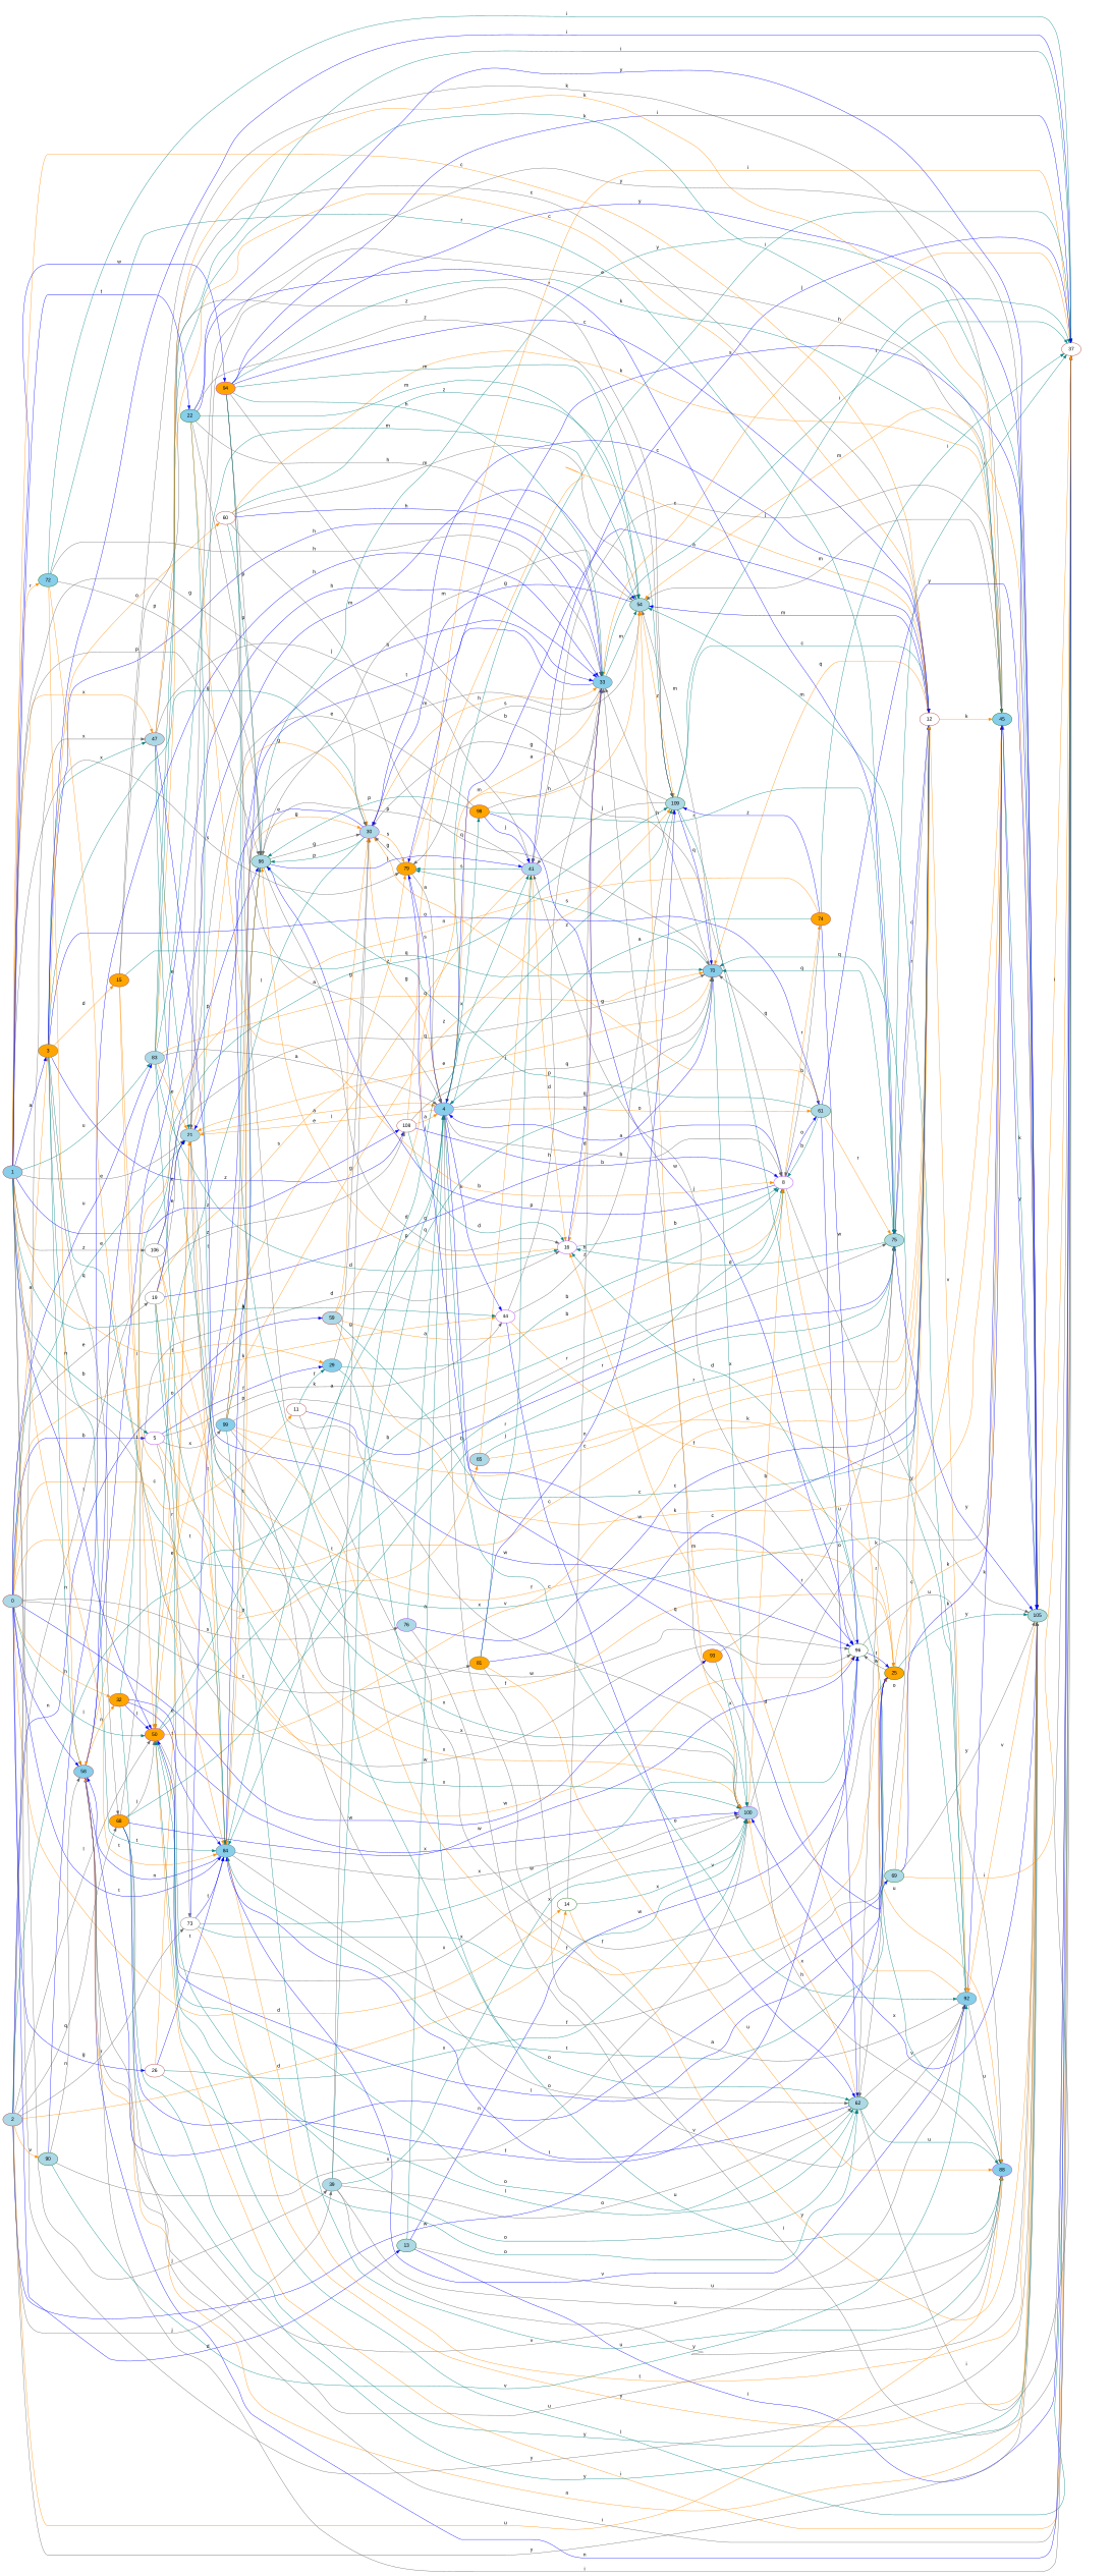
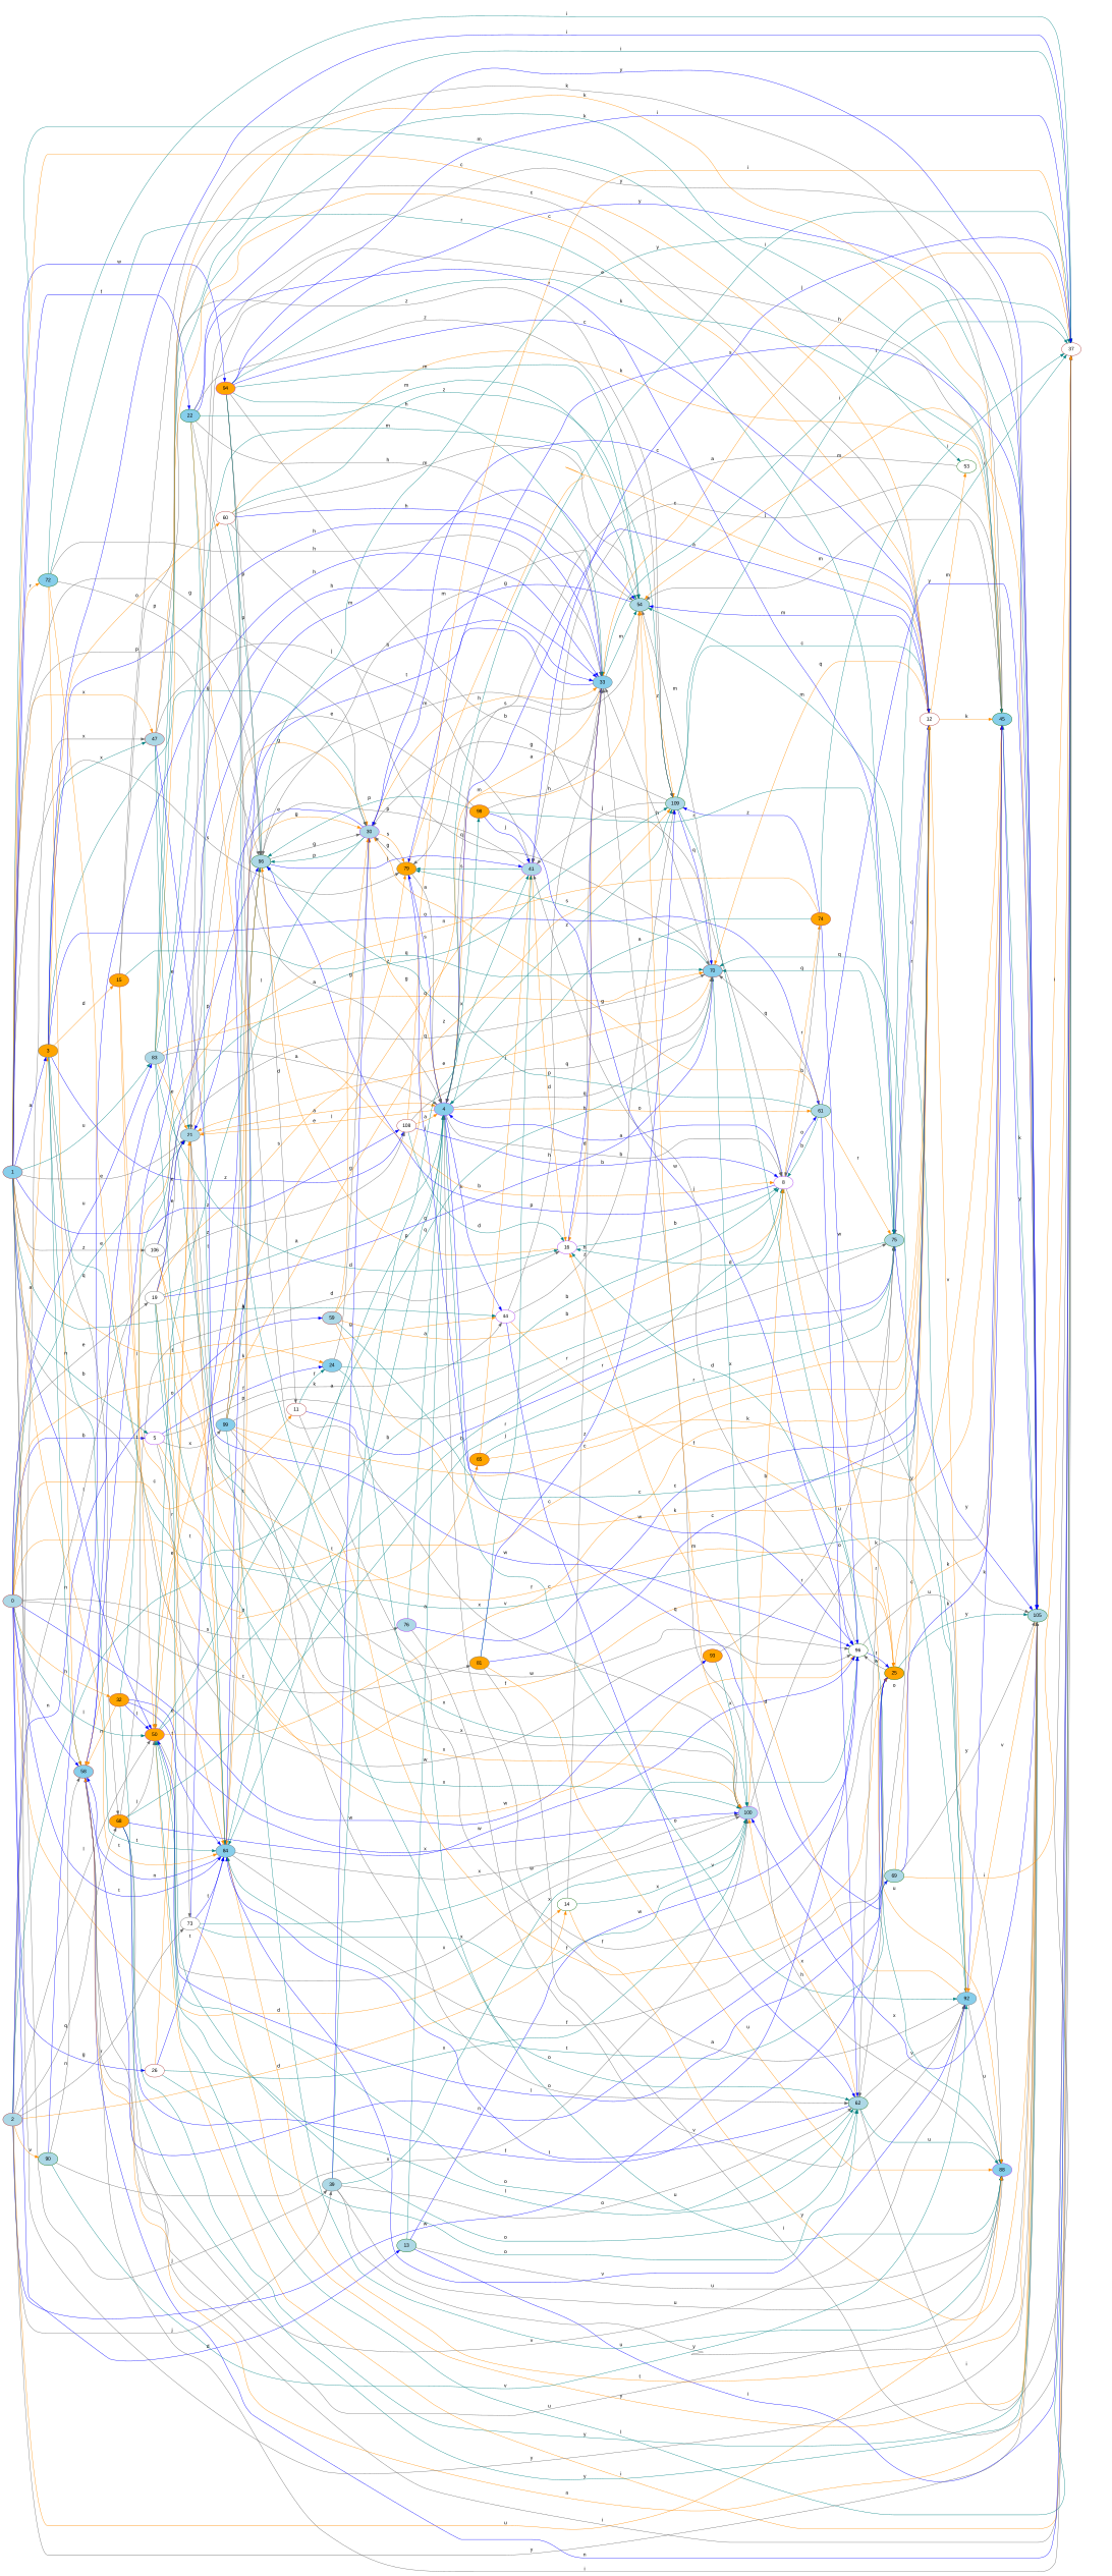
  strict digraph {
    fontname="Liberation Sans"
    rankdir=LR
    node [color=brown fillcolor=lightblue fontname="Liberation Sans" style=filled]
    edge [color=gray40 fontname="Liberation Sans"]
    3 [color=gray40 fillcolor=orange]
    0
    5 [color=purple fillcolor=white]
    11 [fillcolor=white]
    13 [color=darkgreen]
    14 [color=darkgreen fillcolor=white]
    19 [color=gray40 fillcolor=white]
    21 [color=gray40]
    26 [fillcolor=white]
    32 [fillcolor=orange]
    44 [color=purple fillcolor=white]
    50 [color=purple fillcolor=orange]
    58 [fillcolor=skyblue]
-   65
+   65 [fillcolor=orange]
    76 [color=purple]
    81 [color=gray40 fillcolor=orange]
    84 [color=gray40 fillcolor=skyblue]
    n18 [color=gray40 label=83]
    93 [fillcolor=orange]
    30 [color=purple]
    n21 [label=47]
    108 [fillcolor=white]
    68 [fillcolor=orange]
    15 [fillcolor=orange]
    33 [color=gray40 fillcolor=skyblue]
    37 [fillcolor=white]
    60 [fillcolor=white]
    61 [color=darkgreen]
    92 [color=gray40 fillcolor=skyblue]
    12 [fillcolor=white]
-   24 [color=gray40 fillcolor=skyblue label=29]
+   24 [color=gray40 fillcolor=skyblue]
    73 [color=gray40 fillcolor=white]
    99 [color=gray40 fillcolor=skyblue]
    25 [color=darkgreen fillcolor=orange]
    75 [color=darkgreen]
    96 [color=darkgreen fillcolor=white]
    88 [color=purple fillcolor=skyblue]
    4 [color=purple fillcolor=skyblue]
    105 [color=darkgreen]
    100 [color=purple]
    66 [color=darkgreen]
    79 [color=gray40 fillcolor=orange]
    70 [fillcolor=skyblue]
    62 [color=darkgreen]
    109 [color=darkgreen]
    8 [color=purple fillcolor=white]
    54 [color=darkgreen]
    45 [color=darkgreen fillcolor=skyblue]
    41 [color=purple]
    16 [color=purple fillcolor=white]
    1 [fillcolor=skyblue]
    22 [color=darkgreen fillcolor=skyblue]
    39 [color=gray40]
+   53 [color=darkgreen fillcolor=white]
    72 [color=darkgreen fillcolor=skyblue]
    94 [color=purple fillcolor=orange]
    106 [color=gray40 fillcolor=white]
    2
    59
    90 [color=darkgreen]
    74 [fillcolor=orange]
    69 [color=darkgreen]
    98 [fillcolor=orange]
    3 -> 58 [color=teal label=n]
    3 -> 84 [color=teal label=t]
    3 -> 30 [color=teal label=g]
    3 -> n21 [color=teal label=x]
    3 -> 108 [color=blue label=z]
    3 -> 68 [label=q]
    3 -> 15 [color=darkorange label=d]
    3 -> 33 [color=blue label=h]
    3 -> 37 [color=blue label=i]
    3 -> 60 [color=darkorange label=o]
    3 -> 61 [color=blue label=o]
    3 -> 92 [color=teal label=v]
    0 -> 3 [color=darkorange label=a]
    0 -> 5 [color=blue label=b]
    0 -> 11 [color=darkorange label=c]
    0 -> 13 [color=blue label=d]
    0 -> 14 [color=darkorange label=d]
    0 -> 19 [label=e]
    0 -> 21 [color=teal label=e]
    0 -> 26 [color=blue label=g]
    0 -> 32 [color=darkorange label=h]
    0 -> 44 [color=darkorange label=k]
    0 -> 50 [color=teal label=l]
    0 -> 58 [color=blue label=n]
    0 -> 65 [color=darkorange label=p]
    0 -> 76 [label=s]
    0 -> 81 [label=t]
    0 -> 84 [color=blue label=t]
    0 -> n18 [color=blue label=u]
    0 -> 93 [color=blue label=w]
    5 -> 44 [label=k]
    5 -> 12 [color=darkorange label=c]
    5 -> 24 [color=blue label=f]
    5 -> 73 [label=r]
    5 -> 99 [label=x]
    11 -> 24 [color=teal label=f]
    11 -> 25 [label=f]
    11 -> 75 [color=blue label=r]
    13 -> 37 [color=blue label=i]
    13 -> 96 [color=blue label=w]
    13 -> 88 [label=u]
    13 -> 4 [color=teal label=a]
    14 -> 33 [label=h]
    14 -> 105 [color=darkorange label=y]
    14 -> 100 [color=teal label=x]
    19 -> 21 [label=e]
    19 -> 84 [color=teal label=t]
    19 -> 96 [color=darkorange label=w]
+   19 -> 4 [color=teal label=a]
    19 -> 66 [color=blue label=p]
    19 -> 79 [color=darkorange label=s]
    19 -> 70 [color=blue label=q]
    19 -> 62 [color=teal label=o]
    21 -> 84 [color=darkorange label=t]
    21 -> 30 [color=darkorange label=g]
    21 -> 96 [label=w]
    21 -> 4 [color=darkorange label=a]
    21 -> 105 [label=y]
    21 -> 100 [label=x]
    26 -> 21 [color=darkorange label=e]
    26 -> 84 [color=blue label=t]
    26 -> 100 [color=teal label=x]
    26 -> 62 [color=teal label=o]
    32 -> 50 [color=blue label=l]
-   58 -> 32 [color=darkorange label=n]
+   32 -> 58 [color=darkorange label=n]
    32 -> 84 [color=blue label=t]
    32 -> 105 [color=teal label=y]
    32 -> 100 [color=blue label=x]
    32 -> 109 [color=teal label=z]
    44 -> 33 [label=h]
    44 -> 25 [color=darkorange label=f]
    44 -> 62 [color=blue label=o]
    44 -> 109 [label=z]
    50 -> 21 [color=darkorange label=e]
    50 -> 37 [color=darkorange label=i]
    50 -> 12 [color=darkorange label=c]
    50 -> 100 [label=x]
    50 -> 70 [color=teal label=q]
    50 -> 62 [color=teal label=o]
    50 -> 8 [color=teal label=b]
    58 -> 33 [color=blue label=h]
    58 -> 37 [label=i]
    58 -> 92 [label=v]
    58 -> 88 [label=u]
    58 -> 54 [color=blue label=m]
    65 -> 75 [color=teal label=r]
    65 -> 45 [color=darkorange label=k]
    65 -> 41 [color=darkorange label=j]
    76 -> 92 [label=v]
    76 -> 12 [color=blue label=c]
    76 -> 4 [color=teal label=a]
    81 -> 37 [label=i]
    81 -> 12 [color=blue label=c]
    81 -> 88 [color=darkorange label=u]
-   81 -> 109 [color=blue label=n]
+   81 -> 109 [color=blue label=z]
    81 -> 41 [color=teal label=j]
    84 -> 58 [color=blue label=n]
    84 -> 92 [color=blue label=v]
    84 -> 25 [label=f]
    84 -> 4 [color=teal label=a]
    84 -> 100 [label=x]
    84 -> 66 [label=p]
    n18 -> 21 [color=darkorange label=e]
    n18 -> 37 [color=teal label=i]
    n18 -> 12 [color=darkorange label=c]
    n18 -> 4 [label=a]
    n18 -> 100 [color=teal label=x]
    n18 -> 70 [color=darkorange label=q]
    n18 -> 54 [color=teal label=m]
    n18 -> 45 [color=teal label=k]
    n18 -> 16 [color=teal label=d]
    93 -> 75 [label=r]
    93 -> 100 [color=teal label=x]
    30 -> 21 [color=blue label=e]
    30 -> 50 [color=teal label=l]
    30 -> 33 [color=darkorange label=h]
    30 -> 12 [color=blue label=c]
    30 -> 66 [color=teal label=p]
    30 -> 79 [color=darkorange label=s]
    n21 -> 21 [color=teal label=e]
    n21 -> 96 [color=blue label=w]
    n21 -> 100 [color=teal label=x]
    n21 -> 109 [label=z]
    n21 -> 45 [color=darkorange label=k]
    n21 -> 41 [label=j]
    108 -> 37 [color=darkorange label=i]
    108 -> 4 [color=darkorange label=a]
    108 -> 70 [label=q]
    108 -> 8 [color=blue label=b]
    108 -> 16 [color=teal label=d]
    68 -> 50 [label=l]
    68 -> 37 [label=i]
    68 -> 25 [color=blue label=f]
    68 -> 75 [color=teal label=r]
    68 -> 96 [color=blue label=w]
    68 -> 105 [color=teal label=y]
    68 -> 16 [label=d]
    15 -> 50 [color=darkorange label=l]
    15 -> 12 [label=c]
    15 -> 25 [color=darkorange label=f]
    15 -> 70 [color=teal label=q]
    15 -> 45 [label=k]
    33 -> 84 [color=blue label=t]
    33 -> 37 [color=teal label=i]
    33 -> 4 [color=darkorange label=a]
    33 -> 79 [label=s]
    33 -> 54 [color=teal label=m]
    33 -> 16 [color=darkorange label=d]
    37 -> 50 [color=teal label=l]
    37 -> 58 [color=blue label=n]
    37 -> 33 [color=darkorange label=h]
    37 -> 41 [color=blue label=j]
    60 -> 33 [color=blue label=h]
    60 -> 66 [color=teal label=p]
    60 -> 70 [label=q]
    60 -> 109 [color=teal label=z]
    60 -> 54 [label=m]
    60 -> 45 [color=darkorange label=k]
    61 -> 30 [color=darkorange label=g]
    61 -> 75 [color=darkorange label=r]
    61 -> 105 [color=blue label=y]
    61 -> 66 [color=teal label=p]
    61 -> 70 [label=q]
    61 -> 62 [color=blue label=o]
    61 -> 8 [color=teal label=b]
    92 -> 88 [label=u]
    92 -> 4 [label=a]
    92 -> 70 [color=teal label=q]
    92 -> 54 [color=teal label=m]
    92 -> 45 [color=blue label=k]
    92 -> 16 [color=darkorange label=d]
    12 -> 92 [color=darkorange label=v]
    12 -> 75 [label=r]
    12 -> 4 [color=blue label=a]
    12 -> 70 [color=darkorange label=q]
    12 -> 62 [label=o]
    12 -> 54 [color=blue label=m]
    12 -> 45 [color=darkorange label=k]
+   12 -> 53 [color=darkorange label=m]
    24 -> 30 [label=g]
    24 -> 88 [color=teal label=u]
    24 -> 8 [color=teal label=b]
    73 -> 84 [color=blue label=t]
    73 -> 33 [color=blue label=h]
    73 -> 96 [color=teal label=w]
    73 -> 105 [color=darkorange label=y]
    73 -> 100 [color=teal label=x]
    99 -> 30 [color=darkorange label=g]
    99 -> 12 [color=darkorange label=c]
    99 -> 25 [color=darkorange label=f]
    99 -> 75 [label=r]
    99 -> 88 [color=teal label=u]
    99 -> 66 [color=teal label=p]
    99 -> 62 [label=o]
    99 -> 109 [color=darkorange label=z]
    99 -> 54 [label=m]
    25 -> 50 [color=blue label=l]
    25 -> 58 [color=blue label=n]
    25 -> 96 [label=w]
    25 -> 105 [color=teal label=y]
    25 -> 45 [color=darkorange label=k]
    75 -> 37 [color=teal label=i]
    75 -> 12 [color=blue label=c]
    75 -> 105 [color=blue label=y]
    75 -> 70 [color=teal label=q]
    75 -> 16 [color=teal label=d]
    96 -> 25 [color=blue label=f]
    96 -> 88 [label=u]
    96 -> 41 [label=j]
    96 -> 16 [color=teal label=d]
    88 -> 33 [label=h]
    4 -> 21 [color=darkorange label=e]
    4 -> 44 [color=blue label=k]
    4 -> 84 [color=teal label=t]
    4 -> 30 [color=darkorange label=g]
    4 -> 37 [color=teal label=i]
    4 -> 61 [color=darkorange label=o]
    4 -> 92 [color=teal label=v]
    4 -> 79 [color=blue label=s]
    4 -> 70 [label=q]
    4 -> 109 [color=teal label=z]
    4 -> 8 [label=b]
    4 -> 69 [color=blue label=q]
    4 -> 98 [color=teal label=x]
    105 -> 58 [color=darkorange label=n]
    105 -> 84 [color=darkorange label=t]
    105 -> 37 [color=darkorange label=i]
    105 -> 92 [color=darkorange label=v]
    105 -> 100 [color=blue label=x]
    105 -> 79 [color=blue label=s]
    105 -> 54 [color=darkorange label=m]
    105 -> 45 [color=teal label=k]
    100 -> 8 [color=darkorange label=b]
    100 -> 54 [color=darkorange label=m]
    100 -> 45 [label=k]
    66 -> 84 [color=darkorange label=t]
    66 -> 30 [label=g]
    66 -> 105 [color=teal label=y]
    66 -> 54 [label=m]
    66 -> 41 [color=blue label=j]
-   66 -> 16 [label=d]
+   66 -> 11 [label=d]
    79 -> 30 [label=g]
    79 -> 12 [color=darkorange label=c]
    79 -> 96 [color=blue label=w]
    79 -> 4 [label=a]
    70 -> 21 [color=darkorange label=e]
    70 -> 33 [label=h]
    70 -> 100 [color=teal label=x]
    70 -> 79 [color=teal label=s]
    70 -> 54 [label=m]
    62 -> 50 [color=teal label=l]
    62 -> 84 [color=blue label=t]
    62 -> 37 [label=i]
    62 -> 92 [label=v]
    62 -> 75 [label=r]
    62 -> 88 [color=teal label=u]
    62 -> 100 [color=darkorange label=x]
    109 -> 30 [label=g]
    109 -> 37 [color=teal label=i]
    109 -> 12 [color=teal label=c]
    109 -> 88 [color=teal label=u]
    109 -> 70 [color=blue label=q]
    109 -> 41 [label=j]
    8 -> 61 [color=blue label=o]
    8 -> 88 [color=darkorange label=u]
    8 -> 4 [color=blue label=a]
    8 -> 105 [label=y]
    8 -> 66 [color=blue label=p]
    8 -> 74 [color=darkorange label=r]
    54 -> 30 [color=blue label=g]
    54 -> 109 [color=darkorange label=z]
    45 -> 21 [label=e]
    45 -> 105 [color=blue label=y]
    45 -> 54 [label=m]
    45 -> 41 [label=j]
    41 -> 50 [color=darkorange label=l]
    41 -> 66 [label=p]
    41 -> 79 [color=teal label=s]
    41 -> 16 [color=darkorange label=d]
    16 -> 33 [color=blue label=h]
    16 -> 66 [color=darkorange label=p]
    16 -> 8 [color=teal label=b]
    1 -> 3 [color=blue label=a]
    1 -> 5 [color=teal label=b]
    1 -> 21 [label=e]
    1 -> 44 [color=teal label=k]
    1 -> 50 [color=blue label=l]
    1 -> 84 [color=darkorange label=t]
    1 -> n18 [color=teal label=u]
    1 -> 30 [label=g]
    1 -> n21 [color=darkorange label=x]
    1 -> 108 [color=blue label=z]
    1 -> 12 [color=darkorange label=c]
    1 -> 24 [color=darkorange label=f]
    1 -> 96 [label=w]
    1 -> 105 [label=y]
    1 -> 66 [label=p]
    1 -> 79 [label=s]
    1 -> 22 [color=blue label=f]
    1 -> 39 [label=j]
+   1 -> 53 [color=teal label=m]
    1 -> 72 [color=darkorange label=r]
    1 -> 94 [color=blue label=w]
    1 -> 106 [label=z]
    22 -> 84 [color=teal label=t]
    22 -> 33 [label=h]
    22 -> 75 [color=blue label=r]
    22 -> 4 [label=a]
    22 -> 105 [color=blue label=y]
    22 -> 109 [label=z]
    22 -> 8 [color=darkorange label=b]
    22 -> 54 [color=teal label=m]
-   39 -> 30 [label=g]
+   39 -> 30 [color=blue label=g]
    39 -> 88 [label=u]
    39 -> 105 [label=y]
    39 -> 100 [color=teal label=x]
    39 -> 62 [label=o]
    39 -> 41 [color=teal label=j]
+   53 -> 4 [label=a]
    72 -> 58 [color=darkorange label=n]
    72 -> 84 [color=darkorange label=t]
    72 -> 33 [label=h]
    72 -> 37 [color=teal label=i]
    72 -> 75 [color=teal label=r]
    72 -> 66 [label=p]
    94 -> 33 [color=teal label=h]
    94 -> 37 [color=blue label=i]
    94 -> 12 [color=blue label=c]
    94 -> 105 [color=blue label=y]
    94 -> 100 [label=x]
    94 -> 66 [label=p]
    94 -> 62 [color=teal label=o]
    94 -> 8 [label=b]
    94 -> 54 [color=teal label=m]
    94 -> 45 [color=teal label=k]
    106 -> 21 [color=blue label=e]
    106 -> 25 [color=darkorange label=f]
    106 -> 100 [color=darkorange label=x]
    106 -> 70 [label=q]
    2 -> 14 [color=darkorange label=d]
    2 -> 50 [label=l]
    2 -> n21 [label=x]
    2 -> 108 [label=z]
    2 -> 68 [label=q]
    2 -> 73 [label=r]
    2 -> 96 [color=blue label=w]
    2 -> 88 [color=darkorange label=u]
    2 -> 105 [label=y]
    2 -> 8 [color=teal label=b]
    2 -> 39 [label=j]
    2 -> 59 [color=blue label=o]
    2 -> 90 [color=darkorange label=v]
    59 -> 30 [color=darkorange label=g]
    59 -> 12 [color=teal label=c]
    59 -> 8 [color=darkorange label=b]
    59 -> 54 [color=darkorange label=m]
    59 -> 45 [color=darkorange label=k]
    90 -> 58 [label=n]
    90 -> 33 [color=blue label=h]
    90 -> 92 [color=teal label=v]
    90 -> 100 [label=x]
    74 -> 58 [color=darkorange label=n]
    74 -> 37 [color=teal label=i]
    74 -> 96 [color=blue label=w]
    74 -> 4 [color=teal label=a]
    74 -> 109 [color=blue label=z]
    74 -> 8 [label=b]
    69 -> 84 [color=teal label=t]
    69 -> 37 [color=darkorange label=i]
    69 -> 12 [color=darkorange label=c]
    69 -> 105 [label=y]
    69 -> 45 [color=blue label=k]
    98 -> 21 [label=e]
    98 -> 33 [label=h]
    98 -> 75 [color=teal label=r]
    98 -> 96 [color=blue label=w]
    98 -> 66 [color=teal label=p]
    98 -> 41 [color=blue label=j]
  }
